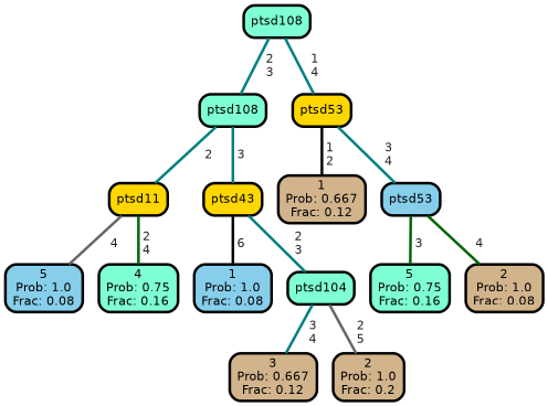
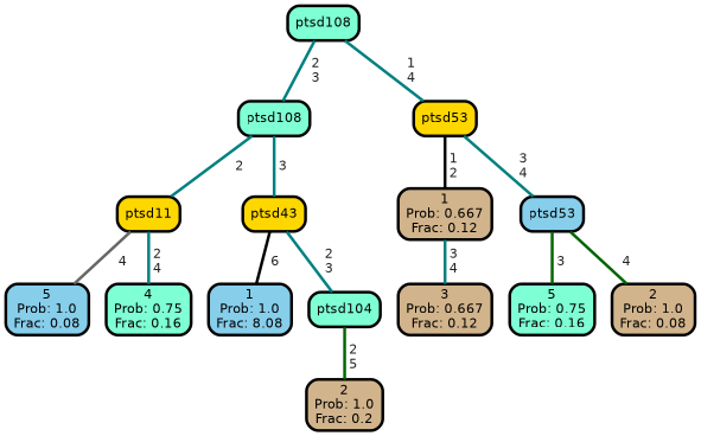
  graph {
    ranksep="0 equally"
    splines=straight
    node [color=black fillcolor=aquamarine fontcolor=black fontname=helvetica penwidth=3 shape=box style="filled, rounded"]
    edge [color=teal fontcolor=grey14 fontname=helvetica fontweight=bold penwidth=3]
    n1 [fillcolor=skyblue label="5\nProb: 1.0\nFrac: 0.08"]
    n2 [fillcolor=gold label=ptsd11]
    n3 [label="4\nProb: 0.75\nFrac: 0.16"]
    n4 [label=ptsd108]
    n5 [fillcolor=gold label=ptsd43]
-   n6 [fillcolor=skyblue label="1\nProb: 1.0\nFrac: 0.08"]
+   n6 [fillcolor=skyblue label="1\nProb: 1.0\nFrac: 8.08"]
    n7 [label=ptsd104]
    n8 [fillcolor=tan label="3\nProb: 0.667\nFrac: 0.12"]
    n9 [fillcolor=tan label="2\nProb: 1.0\nFrac: 0.2"]
    n10 [label=ptsd108]
    n11 [fillcolor=gold label=ptsd53]
    n12 [fillcolor=tan label="1\nProb: 0.667\nFrac: 0.12"]
    n13 [fillcolor=skyblue label=ptsd53]
    n14 [label="5\nProb: 0.75\nFrac: 0.16"]
    n15 [fillcolor=tan label="2\nProb: 1.0\nFrac: 0.08"]
    subgraph sub_1 {
      rank=same
    }
    n2 -- n1 [color=gray40 label=" 4"]
-   n2 -- n3 [color=darkgreen label=" 2\n 4"]
+   n2 -- n3 [label=" 2\n 4"]
    n4 -- n2 [label=" 2"]
    n4 -- n5 [label=" 3"]
    n5 -- n6 [color=black label=" 6"]
    n5 -- n7 [label=" 2\n 3"]
-   n7 -- n8 [label=" 3\n 4"]
-   n7 -- n9 [color=gray40 label=" 2\n 5"]
+   n12 -- n8 [label=" 3\n 4"]
+   n7 -- n9 [color=darkgreen label=" 2\n 5"]
    n10 -- n4 [label=" 2\n 3"]
    n10 -- n11 [label=" 1\n 4"]
    n11 -- n12 [color=black label=" 1\n 2"]
    n11 -- n13 [label=" 3\n 4"]
    n13 -- n14 [color=darkgreen label=" 3"]
    n13 -- n15 [color=darkgreen label=" 4"]
  }
